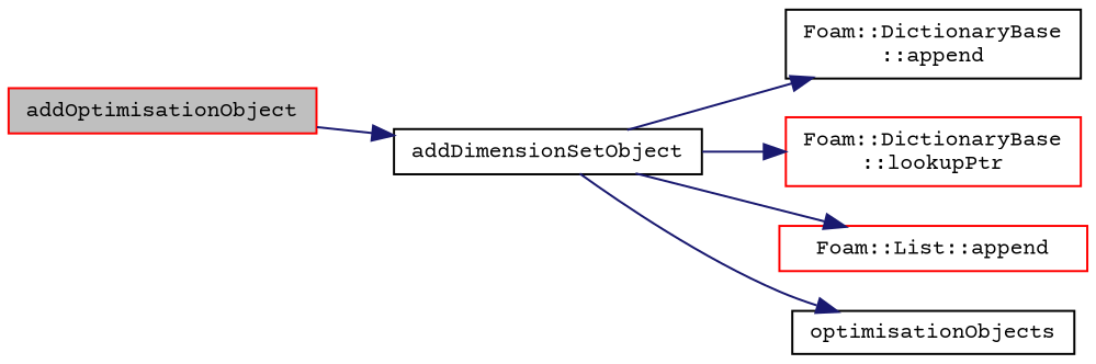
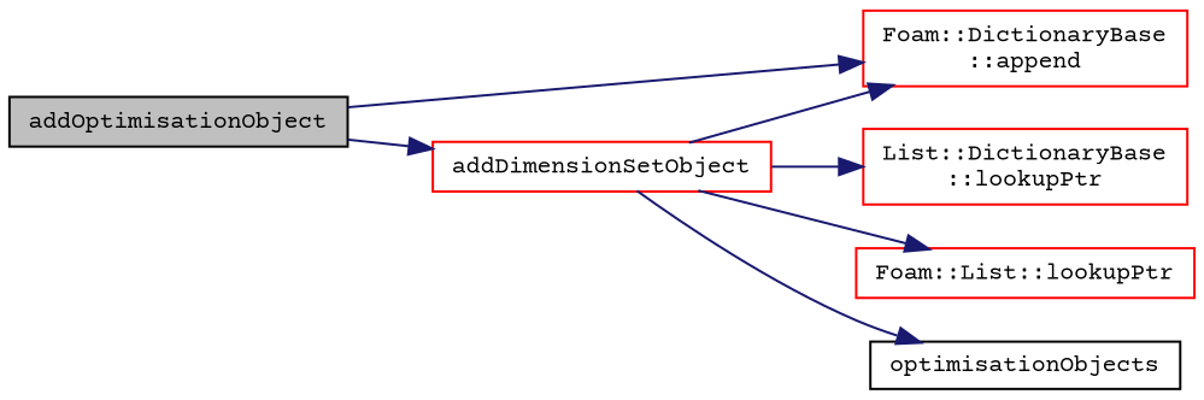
  digraph {
    fontname="Courier Prime"
    rankdir=LR
    node [color=red fontname="Courier Prime" fontsize=10 shape=record]
    edge [color=midnightblue fontname="Courier Prime" fontsize=10 labelfontname=Helvetica labelfontsize=10 style=solid]
-   n1 [fillcolor=grey75 fontcolor=black height=0.2 label=addOptimisationObject style=filled width=0.4]
-   n2 [color=black height=0.2 label=addDimensionSetObject width=0.4]
-   n3 [color=black height=0.2 label="Foam::DictionaryBase\l::append" width=0.4]
-   n4 [height=0.2 label="Foam::DictionaryBase\l::lookupPtr" width=0.4]
-   n5 [height=0.2 label="Foam::List::append" width=0.4]
+   n1 [color=black fillcolor=grey75 fontcolor=black height=0.2 label=addOptimisationObject style=filled width=0.4]
+   n2 [height=0.2 label=addDimensionSetObject width=0.4]
+   n3 [height=0.2 label="Foam::DictionaryBase\l::append" width=0.4]
+   n4 [height=0.2 label="List::DictionaryBase\l::lookupPtr" width=0.4]
+   n5 [height=0.2 label="Foam::List::lookupPtr" width=0.4]
    n6 [color=black height=0.2 label=optimisationObjects width=0.4]
    n1 -> n2
+   n1 -> n3
    n2 -> n3
    n2 -> n4
    n2 -> n5
    n2 -> n6
  }
